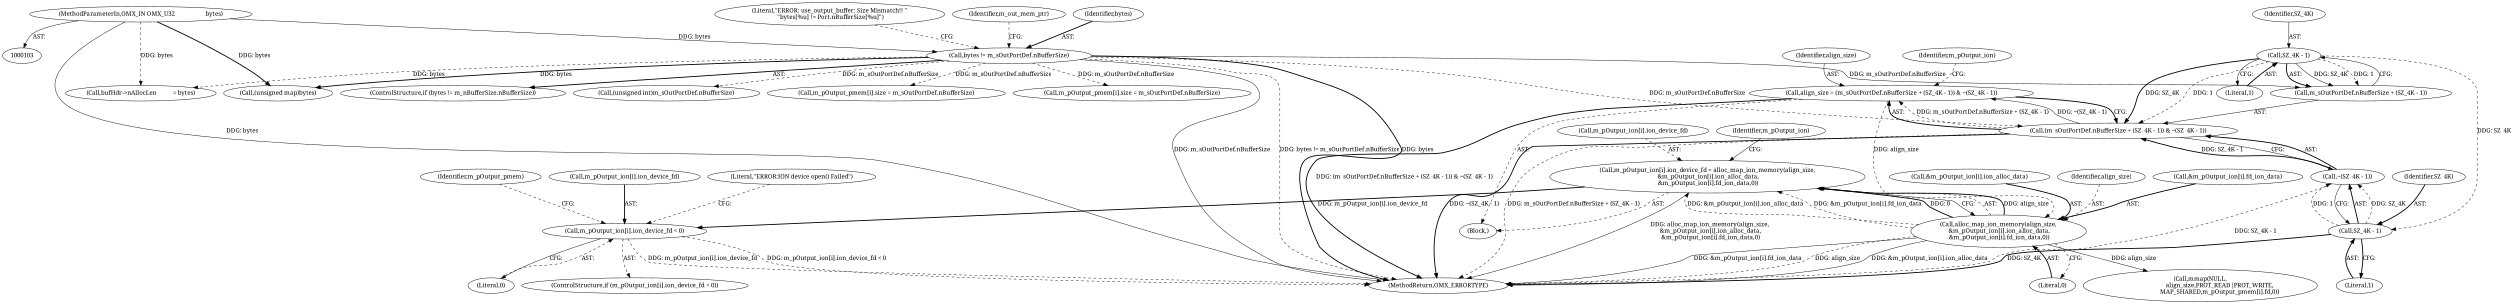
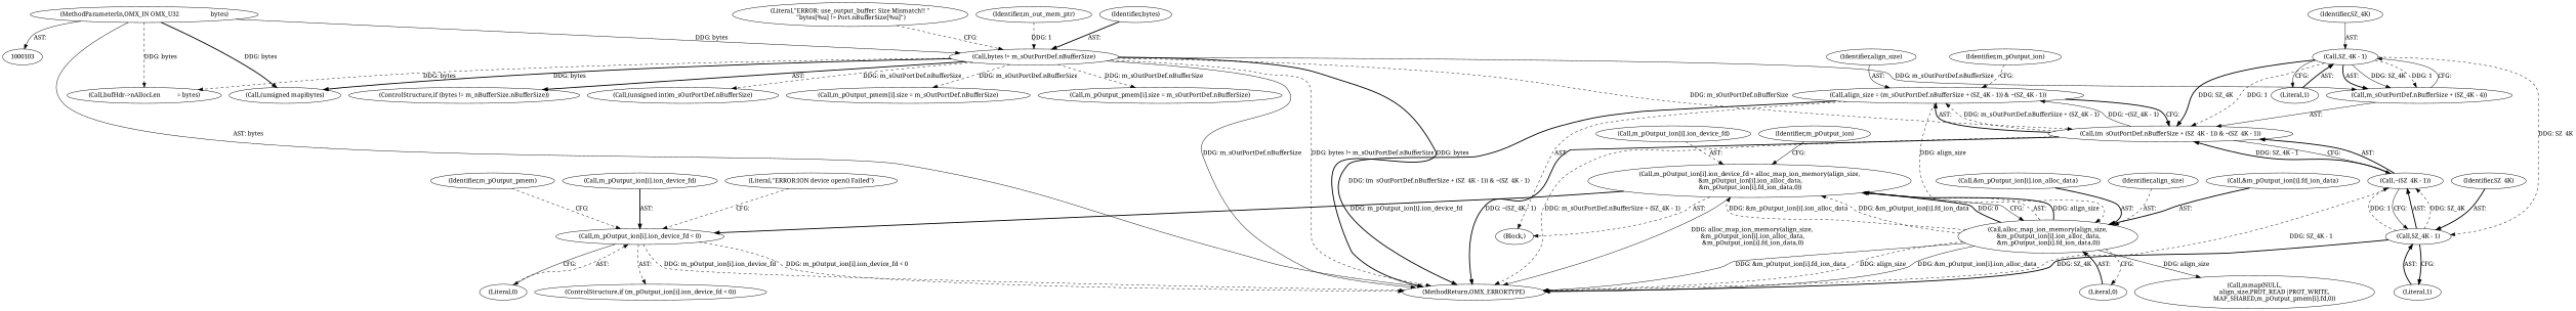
  digraph {
    fontname="Noto Serif"
    node [fontname="Noto Serif"]
    edge [fontname="Noto Serif" style=dashed]
    n1 [label="(Call,m_pOutput_ion[i].ion_device_fd = alloc_map_ion_memory(align_size,\n &m_pOutput_ion[i].ion_alloc_data,\n &m_pOutput_ion[i].fd_ion_data,0))"]
    n2 [label="(Call,alloc_map_ion_memory(align_size,\n &m_pOutput_ion[i].ion_alloc_data,\n &m_pOutput_ion[i].fd_ion_data,0))"]
    n3 [label="(Call,m_pOutput_ion[i].ion_device_fd < 0)"]
    n4 [label="(MethodReturn,OMX_ERRORTYPE)"]
    n5 [label="(Block,)"]
    n6 [label="(Call,mmap(NULL,\n                        align_size,PROT_READ|PROT_WRITE,\n                        MAP_SHARED,m_pOutput_pmem[i].fd,0))"]
    n7 [label="(Literal,0)"]
    n8 [label="(Literal,0)"]
    n9 [label="(ControlStructure,if (m_pOutput_ion[i].ion_device_fd < 0))"]
    n10 [label="(Call,align_size = (m_sOutPortDef.nBufferSize + (SZ_4K - 1)) & ~(SZ_4K - 1))"]
    n11 [label="(Call,(m_sOutPortDef.nBufferSize + (SZ_4K - 1)) & ~(SZ_4K - 1))"]
    n12 [label="(Call,~(SZ_4K - 1))"]
    n13 [label="(Call,SZ_4K - 1)"]
    n14 [label="(Call,bytes != m_sOutPortDef.nBufferSize)"]
    n15 [label="(Call,bufHdr->nAllocLen          = bytes)"]
    n16 [label="(ControlStructure,if (bytes != m_nBufferSize.nBufferSize))"]
    n17 [label="(Call,(unsigned int)m_sOutPortDef.nBufferSize)"]
    n18 [label="(Call,m_pOutput_pmem[i].size = m_sOutPortDef.nBufferSize)"]
-   n19 [label="(Call,m_sOutPortDef.nBufferSize + (SZ_4K - 1))"]
+   n19 [label="(Call,m_sOutPortDef.nBufferSize + (SZ_4K - 4))"]
    n20 [label="(Call,(unsigned map)bytes)"]
    n21 [label="(Call,m_pOutput_pmem[i].size = m_sOutPortDef.nBufferSize)"]
    n22 [label="(Call,SZ_4K - 1)"]
    n23 [label="(MethodParameterIn,OMX_IN OMX_U32                   bytes)"]
    1000103
    n25 [label="(Literal,1)"]
    n26 [label="(Literal,1)"]
    n27 [label="(Call,&m_pOutput_ion[i].fd_ion_data)"]
    n28 [label="(Identifier,m_pOutput_ion)"]
    n29 [label="(Identifier,align_size)"]
    n30 [label="(Literal,\"ERROR: use_output_buffer: Size Mismatch!! \"\n \"bytes[%u] != Port.nBufferSize[%u]\")"]
    n31 [label="(Identifier,m_out_mem_ptr)"]
    n32 [label="(Literal,\"ERROR:ION device open() Failed\")"]
    n33 [label="(Call,&m_pOutput_ion[i].ion_alloc_data)"]
    n34 [label="(Identifier,align_size)"]
    n35 [label="(Call,m_pOutput_ion[i].ion_device_fd)"]
    n36 [label="(Identifier,bytes)"]
    n37 [label="(Identifier,SZ_4K)"]
    n38 [label="(Identifier,m_pOutput_ion)"]
    n39 [label="(Identifier,m_pOutput_pmem)"]
    n40 [label="(Identifier,SZ_4K)"]
    n41 [label="(Call,m_pOutput_ion[i].ion_device_fd)"]
    n1 -> n2 [label="CFG: " style=solid]
    n1 -> n3 [label="DDG: m_pOutput_ion[i].ion_device_fd" style=bold]
    n1 -> n4 [label="DDG: alloc_map_ion_memory(align_size,\n &m_pOutput_ion[i].ion_alloc_data,\n &m_pOutput_ion[i].fd_ion_data,0)" style=solid]
    n1 -> n5 [label="AST: "]
    n2 -> n1 [label="AST: "]
    n2 -> n1 [label="DDG: align_size" style=bold]
    n2 -> n1 [label="DDG: &m_pOutput_ion[i].ion_alloc_data"]
    n2 -> n1 [label="DDG: &m_pOutput_ion[i].fd_ion_data"]
    n2 -> n1 [label="DDG: 0" style=bold]
    n2 -> n4 [label="DDG: &m_pOutput_ion[i].fd_ion_data" style=solid]
    n2 -> n4 [label="DDG: align_size"]
    n2 -> n4 [label="DDG: &m_pOutput_ion[i].ion_alloc_data" style=solid]
    n2 -> n6 [label="DDG: align_size" style=solid]
    n2 -> n7 [label="CFG: "]
    n3 -> n4 [label="DDG: m_pOutput_ion[i].ion_device_fd"]
    n3 -> n4 [label="DDG: m_pOutput_ion[i].ion_device_fd < 0"]
    n3 -> n8 [label="CFG: " style=solid]
    n3 -> n9 [label="AST: "]
    n7 -> n2 [label="AST: " style=bold]
    n8 -> n3 [label="AST: "]
    n10 -> n2 [label="DDG: align_size"]
    n10 -> n4 [label="DDG: (m_sOutPortDef.nBufferSize + (SZ_4K - 1)) & ~(SZ_4K - 1)" style=bold]
    n10 -> n5 [label="AST: "]
    n10 -> n11 [label="CFG: " style=bold]
    n11 -> n4 [label="DDG: ~(SZ_4K - 1)" style=bold]
    n11 -> n4 [label="DDG: m_sOutPortDef.nBufferSize + (SZ_4K - 1)"]
    n11 -> n10 [label="AST: " style=bold]
    n11 -> n10 [label="DDG: m_sOutPortDef.nBufferSize + (SZ_4K - 1)"]
    n11 -> n10 [label="DDG: ~(SZ_4K - 1)" style=solid]
    n11 -> n12 [label="CFG: " style=solid]
    n12 -> n4 [label="DDG: SZ_4K - 1"]
    n12 -> n11 [label="AST: " style=bold]
    n12 -> n11 [label="DDG: SZ_4K - 1" style=bold]
    n12 -> n13 [label="CFG: " style=solid]
    n13 -> n4 [label="DDG: SZ_4K" style=bold]
    n13 -> n12 [label="AST: " style=bold]
    n13 -> n12 [label="DDG: SZ_4K"]
    n13 -> n12 [label="DDG: 1"]
    n13 -> n26 [label="CFG: " style=bold]
    n14 -> n4 [label="DDG: bytes" style=bold]
    n14 -> n4 [label="DDG: m_sOutPortDef.nBufferSize" style=solid]
    n14 -> n4 [label="DDG: bytes != m_sOutPortDef.nBufferSize"]
    n14 -> n11 [label="DDG: m_sOutPortDef.nBufferSize"]
    n14 -> n15 [label="DDG: bytes"]
    n14 -> n16 [label="AST: " style=bold]
    n14 -> n17 [label="DDG: m_sOutPortDef.nBufferSize"]
    n14 -> n18 [label="DDG: m_sOutPortDef.nBufferSize"]
    n14 -> n19 [label="DDG: m_sOutPortDef.nBufferSize" style=solid]
    n14 -> n20 [label="DDG: bytes" style=bold]
    n14 -> n21 [label="DDG: m_sOutPortDef.nBufferSize"]
    n19 -> n11 [label="AST: " style=solid]
    n19 -> n22 [label="CFG: " style=solid]
    n22 -> n11 [label="DDG: SZ_4K" style=bold]
    n22 -> n11 [label="DDG: 1"]
    n22 -> n13 [label="DDG: SZ_4K"]
    n22 -> n19 [label="AST: " style=bold]
    n22 -> n19 [label="DDG: SZ_4K" style=solid]
    n22 -> n19 [label="DDG: 1"]
    n22 -> n25 [label="CFG: " style=solid]
-   n23 -> n4 [label="DDG: bytes" style=solid]
+   n23 -> n4 [label="AST: bytes" style=solid]
    n23 -> n14 [label="DDG: bytes" style=solid]
    n23 -> n15 [label="DDG: bytes"]
    n23 -> n20 [label="DDG: bytes" style=bold]
    n23 -> 1000103 [label="AST: " style=solid]
    n25 -> n22 [label="AST: " style=bold]
    n26 -> n13 [label="AST: " style=bold]
    n27 -> n2 [label="AST: " style=bold]
    n28 -> n10 [label="CFG: "]
    n29 -> n10 [label="AST: " style=solid]
    n30 -> n14 [label="CFG: "]
-   n31 -> n14 [label="CFG: "]
+   n31 -> n14 [label="DDG: 1"]
    n32 -> n3 [label="CFG: "]
    n33 -> n2 [label="AST: " style=bold]
    n34 -> n2 [label="AST: "]
    n35 -> n1 [label="AST: "]
    n36 -> n14 [label="AST: " style=bold]
    n37 -> n13 [label="AST: " style=bold]
    n38 -> n1 [label="CFG: " style=solid]
    n39 -> n3 [label="CFG: "]
    n40 -> n22 [label="AST: " style=solid]
    n41 -> n3 [label="AST: " style=bold]
  }
